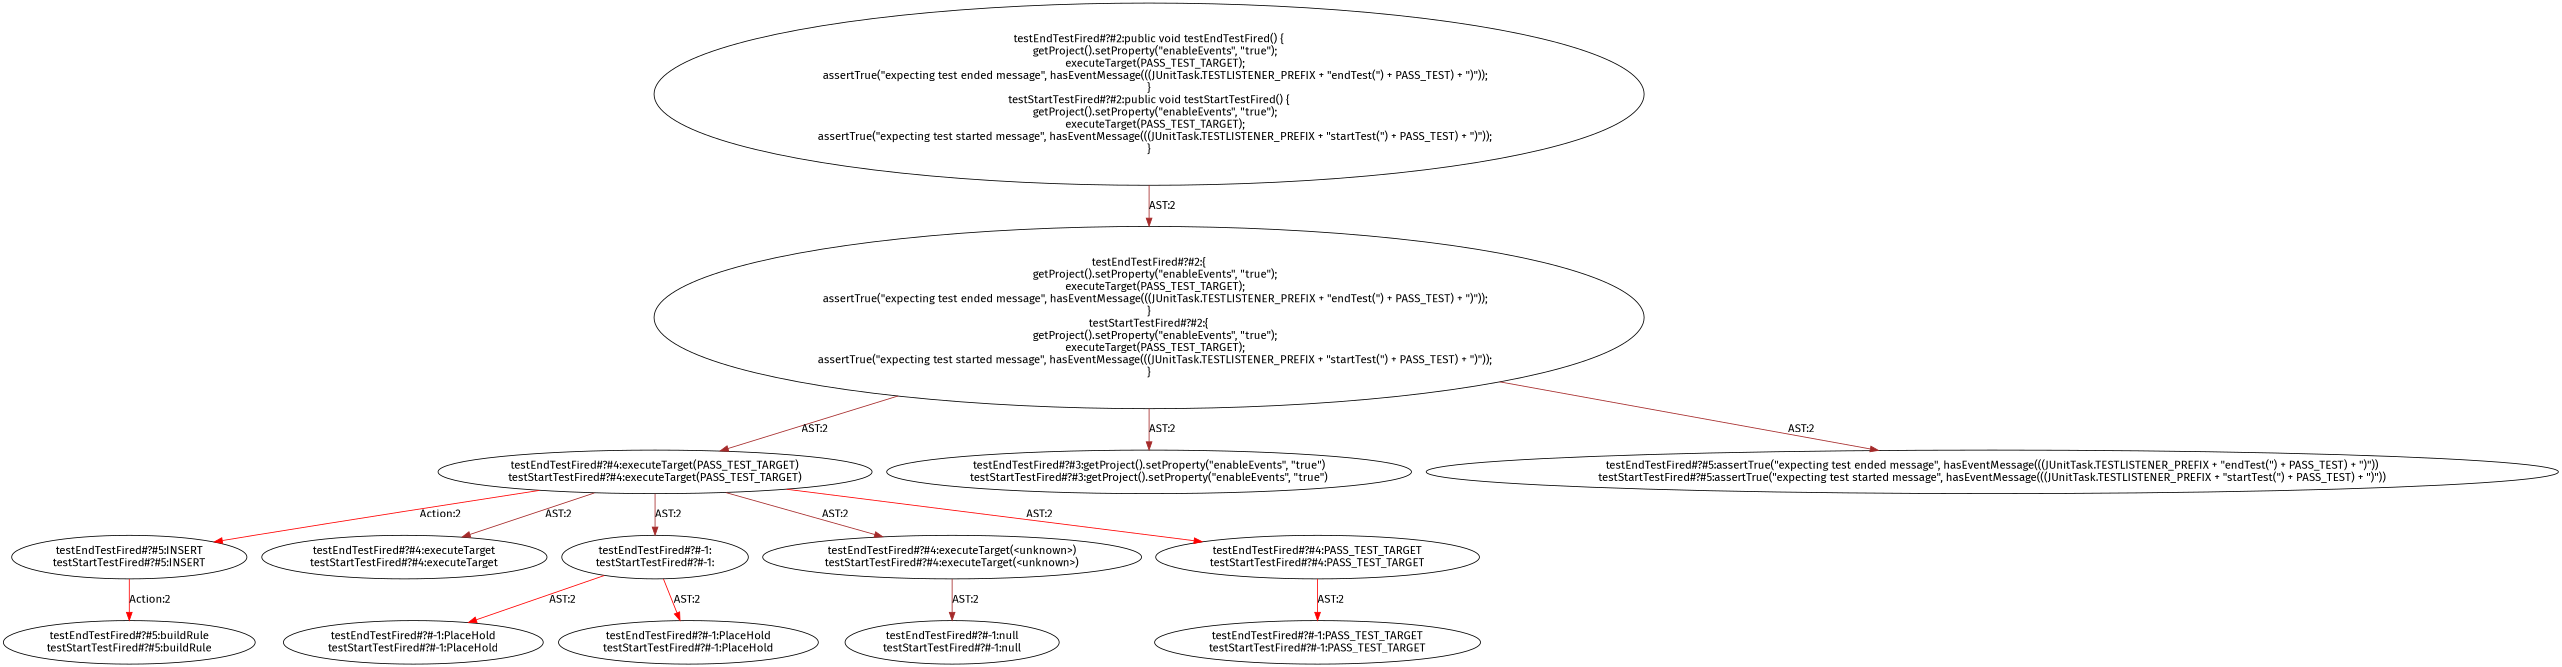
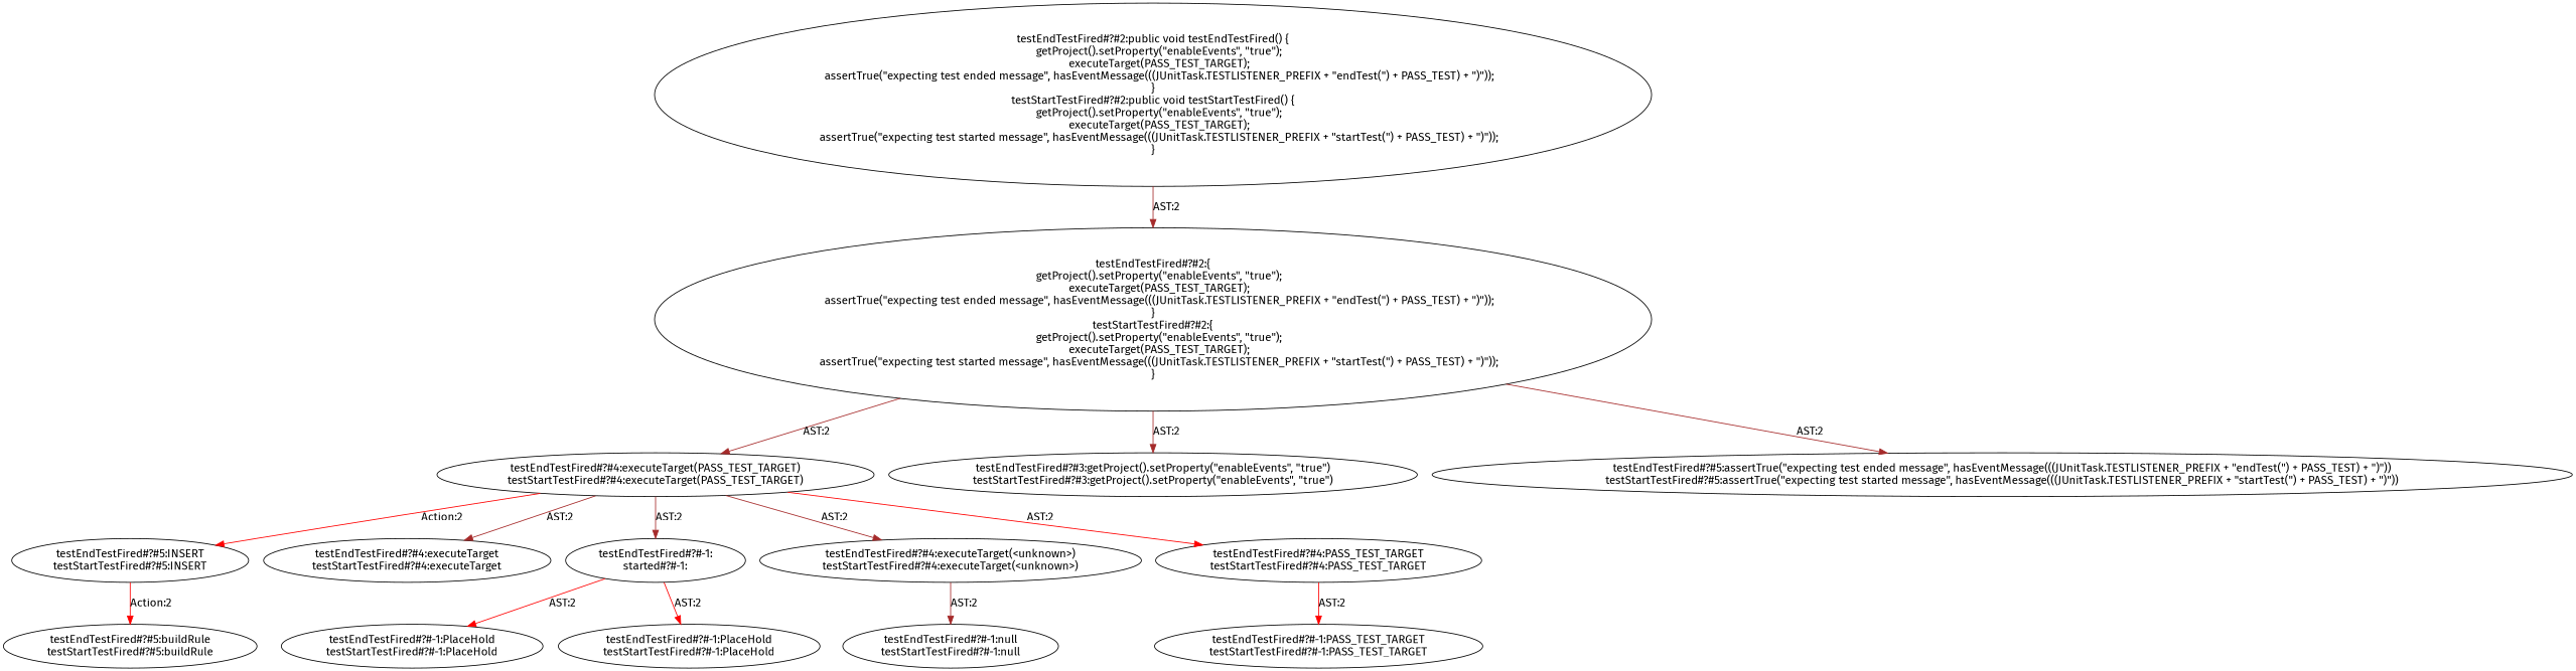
  digraph {
    fontname="Fira Sans"
    node [shape=ellipse fontname="Fira Sans"]
    edge [color=brown fontname="Fira Sans"]
    n1 [label="testEndTestFired#?#5:INSERT\ntestStartTestFired#?#5:INSERT"]
    n2 [label="testEndTestFired#?#5:buildRule\ntestStartTestFired#?#5:buildRule"]
    n3 [label="testEndTestFired#?#4:executeTarget(PASS_TEST_TARGET)\ntestStartTestFired#?#4:executeTarget(PASS_TEST_TARGET)"]
    n4 [label="testEndTestFired#?#4:executeTarget\ntestStartTestFired#?#4:executeTarget"]
-   n5 [label="testEndTestFired#?#-1:\ntestStartTestFired#?#-1:"]
+   n5 [label="testEndTestFired#?#-1:\nstarted#?#-1:"]
    n6 [label="testEndTestFired#?#4:executeTarget(<unknown>)\ntestStartTestFired#?#4:executeTarget(<unknown>)"]
    n7 [label="testEndTestFired#?#4:PASS_TEST_TARGET\ntestStartTestFired#?#4:PASS_TEST_TARGET"]
    n8 [label="testEndTestFired#?#2:\{\n    getProject().setProperty(\"enableEvents\", \"true\");\n    executeTarget(PASS_TEST_TARGET);\n    assertTrue(\"expecting test ended message\", hasEventMessage(((JUnitTask.TESTLISTENER_PREFIX + \"endTest(\") + PASS_TEST) + \")\"));\n\}\ntestStartTestFired#?#2:\{\n    getProject().setProperty(\"enableEvents\", \"true\");\n    executeTarget(PASS_TEST_TARGET);\n    assertTrue(\"expecting test started message\", hasEventMessage(((JUnitTask.TESTLISTENER_PREFIX + \"startTest(\") + PASS_TEST) + \")\"));\n\}"]
    n9 [label="testEndTestFired#?#3:getProject().setProperty(\"enableEvents\", \"true\")\ntestStartTestFired#?#3:getProject().setProperty(\"enableEvents\", \"true\")"]
    n10 [label="testEndTestFired#?#5:assertTrue(\"expecting test ended message\", hasEventMessage(((JUnitTask.TESTLISTENER_PREFIX + \"endTest(\") + PASS_TEST) + \")\"))\ntestStartTestFired#?#5:assertTrue(\"expecting test started message\", hasEventMessage(((JUnitTask.TESTLISTENER_PREFIX + \"startTest(\") + PASS_TEST) + \")\"))"]
    n11 [label="testEndTestFired#?#2:public void testEndTestFired() \{\n    getProject().setProperty(\"enableEvents\", \"true\");\n    executeTarget(PASS_TEST_TARGET);\n    assertTrue(\"expecting test ended message\", hasEventMessage(((JUnitTask.TESTLISTENER_PREFIX + \"endTest(\") + PASS_TEST) + \")\"));\n\}\ntestStartTestFired#?#2:public void testStartTestFired() \{\n    getProject().setProperty(\"enableEvents\", \"true\");\n    executeTarget(PASS_TEST_TARGET);\n    assertTrue(\"expecting test started message\", hasEventMessage(((JUnitTask.TESTLISTENER_PREFIX + \"startTest(\") + PASS_TEST) + \")\"));\n\}"]
    n12 [label="testEndTestFired#?#-1:PlaceHold\ntestStartTestFired#?#-1:PlaceHold"]
    n13 [label="testEndTestFired#?#-1:PlaceHold\ntestStartTestFired#?#-1:PlaceHold"]
    n14 [label="testEndTestFired#?#-1:null\ntestStartTestFired#?#-1:null"]
    n15 [label="testEndTestFired#?#-1:PASS_TEST_TARGET\ntestStartTestFired#?#-1:PASS_TEST_TARGET"]
    n1 -> n2 [label="Action:2" color=red]
    n3 -> n1 [label="Action:2" color=red]
    n3 -> n4 [label="AST:2"]
    n3 -> n5 [label="AST:2"]
    n3 -> n6 [label="AST:2"]
    n3 -> n7 [label="AST:2" color=red]
    n5 -> n12 [label="AST:2" color=red]
    n5 -> n13 [label="AST:2" color=red]
    n6 -> n14 [label="AST:2"]
    n7 -> n15 [label="AST:2" color=red]
    n8 -> n3 [label="AST:2"]
    n8 -> n9 [label="AST:2"]
    n8 -> n10 [label="AST:2"]
    n11 -> n8 [label="AST:2"]
  }
